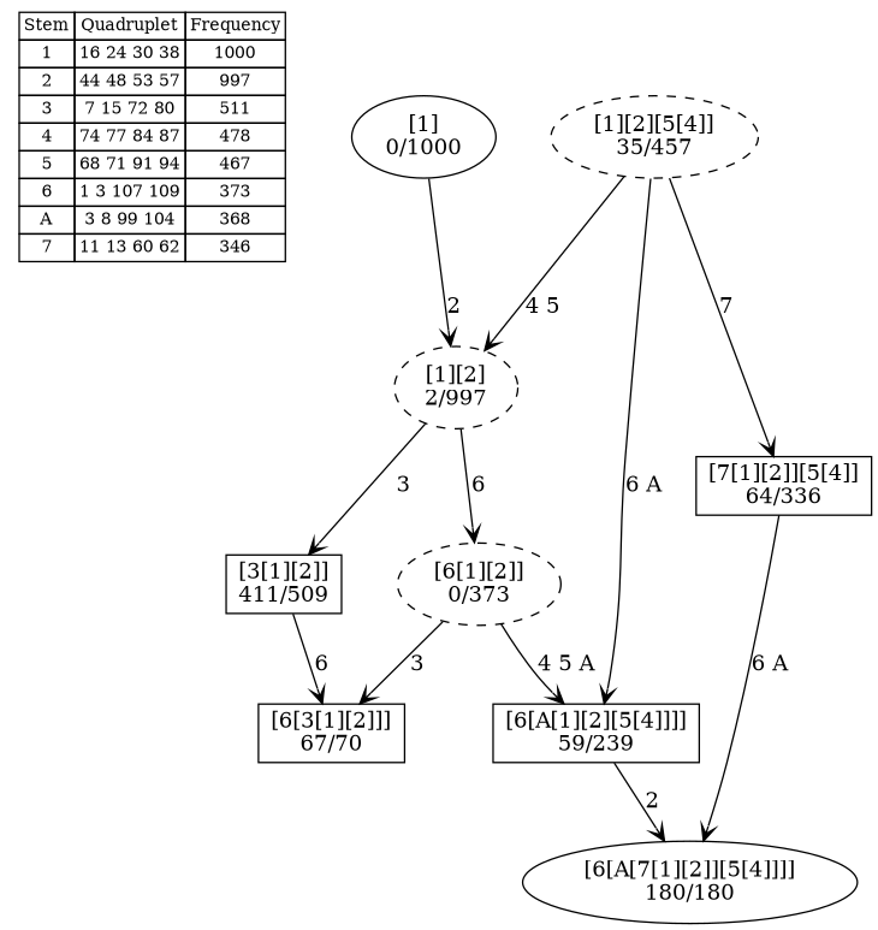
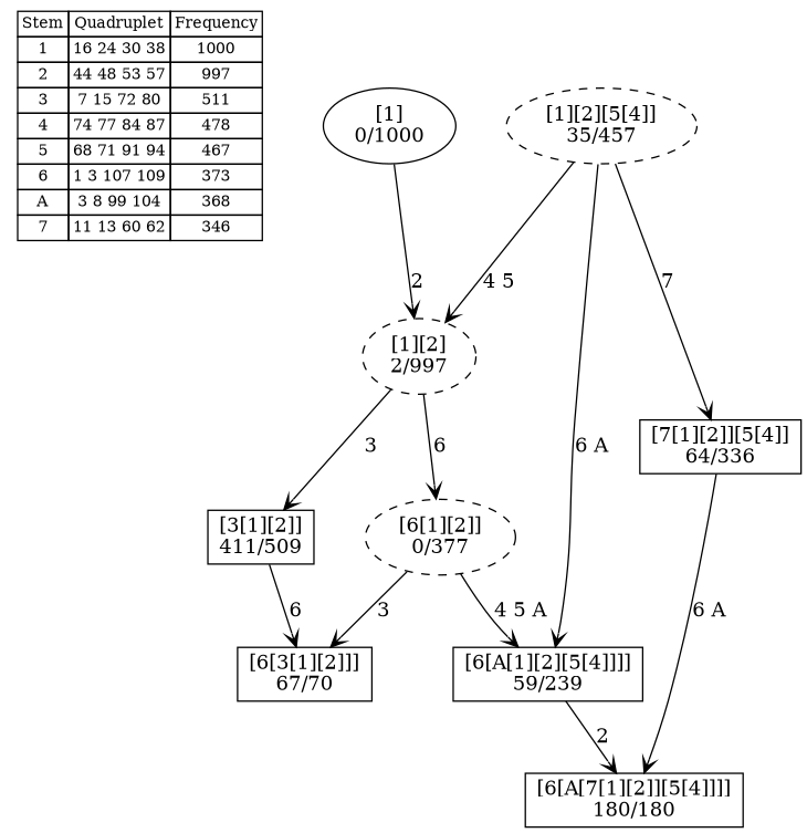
  digraph {
    nodesep=0.5
    node [shape=box]
    edge [arrowhead=vee]
    n1 [fontsize=11 label=< <table border="0" cellborder="1" cellspacing="0"><tr><td>Stem</td><td>Quadruplet</td><td>Frequency</td></tr> <tr><td>1</td><td>16 24 30 38</td><td>1000</td></tr> <tr><td>2</td><td>44 48 53 57</td><td>997</td></tr> <tr><td>3</td><td>7 15 72 80</td><td>511</td></tr> <tr><td>4</td><td>74 77 84 87</td><td>478</td></tr> <tr><td>5</td><td>68 71 91 94</td><td>467</td></tr> <tr><td>6</td><td>1 3 107 109</td><td>373</td></tr> <tr><td>A</td><td>3 8 99 104</td><td>368</td></tr> <tr><td>7</td><td>11 13 60 62</td><td>346</td></tr> </table>> shape=plaintext]
    n2 [label="[3[1][2]]\n411/509"]
    n3 [label="[6[3[1][2]]]\n67/70"]
-   n4 [label="[6[A[7[1][2]][5[4]]]]\n180/180" shape=ellipse]
+   n4 [label="[6[A[7[1][2]][5[4]]]]\n180/180"]
    n5 [label="[7[1][2]][5[4]]\n64/336"]
    n6 [label="[6[A[1][2][5[4]]]]\n59/239"]
    n7 [label="[1][2]\n2/997" style=dashed shape=""]
-   n8 [label="[6[1][2]]\n0/373" style=dashed shape=""]
+   n8 [label="[6[1][2]]\n0/377" style=dashed shape=""]
    n9 [label="[1][2][5[4]]\n35/457" style=dashed shape=""]
    n10 [label="[1]\n0/1000" shape=""]
    n2 -> n3 [label="6 "]
    n5 -> n4 [label="6 A "]
    n6 -> n4 [label="2 "]
    n7 -> n2 [label="3 "]
    n7 -> n8 [label="6 "]
    n8 -> n3 [label="3 "]
    n8 -> n6 [label="4 5 A "]
    n9 -> n5 [label="7 "]
    n9 -> n6 [label="6 A "]
    n9 -> n7 [label="4 5 "]
    n10 -> n7 [label="2 "]
  }
